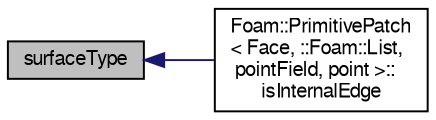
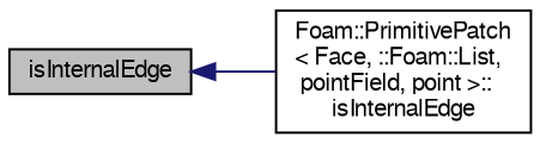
  digraph {
    rankdir=LR
    node [color=black fontname=FreeSans fontsize=10 shape=record]
-   n1 [fillcolor=grey75 fontcolor=black height=0.2 label=surfaceType style=filled width=0.4]
+   n1 [fillcolor=grey75 fontcolor=black height=0.2 label=isInternalEdge style=filled width=0.4]
    n2 [height=0.2 label="Foam::PrimitivePatch\l\< Face, ::Foam::List,\l pointField, point \>::\lisInternalEdge" width=0.4]
    n1 -> n2 [color=midnightblue dir=back fontname=FreeSans fontsize=10 labelfontname=FreeSans labelfontsize=10 style=solid]
  }
